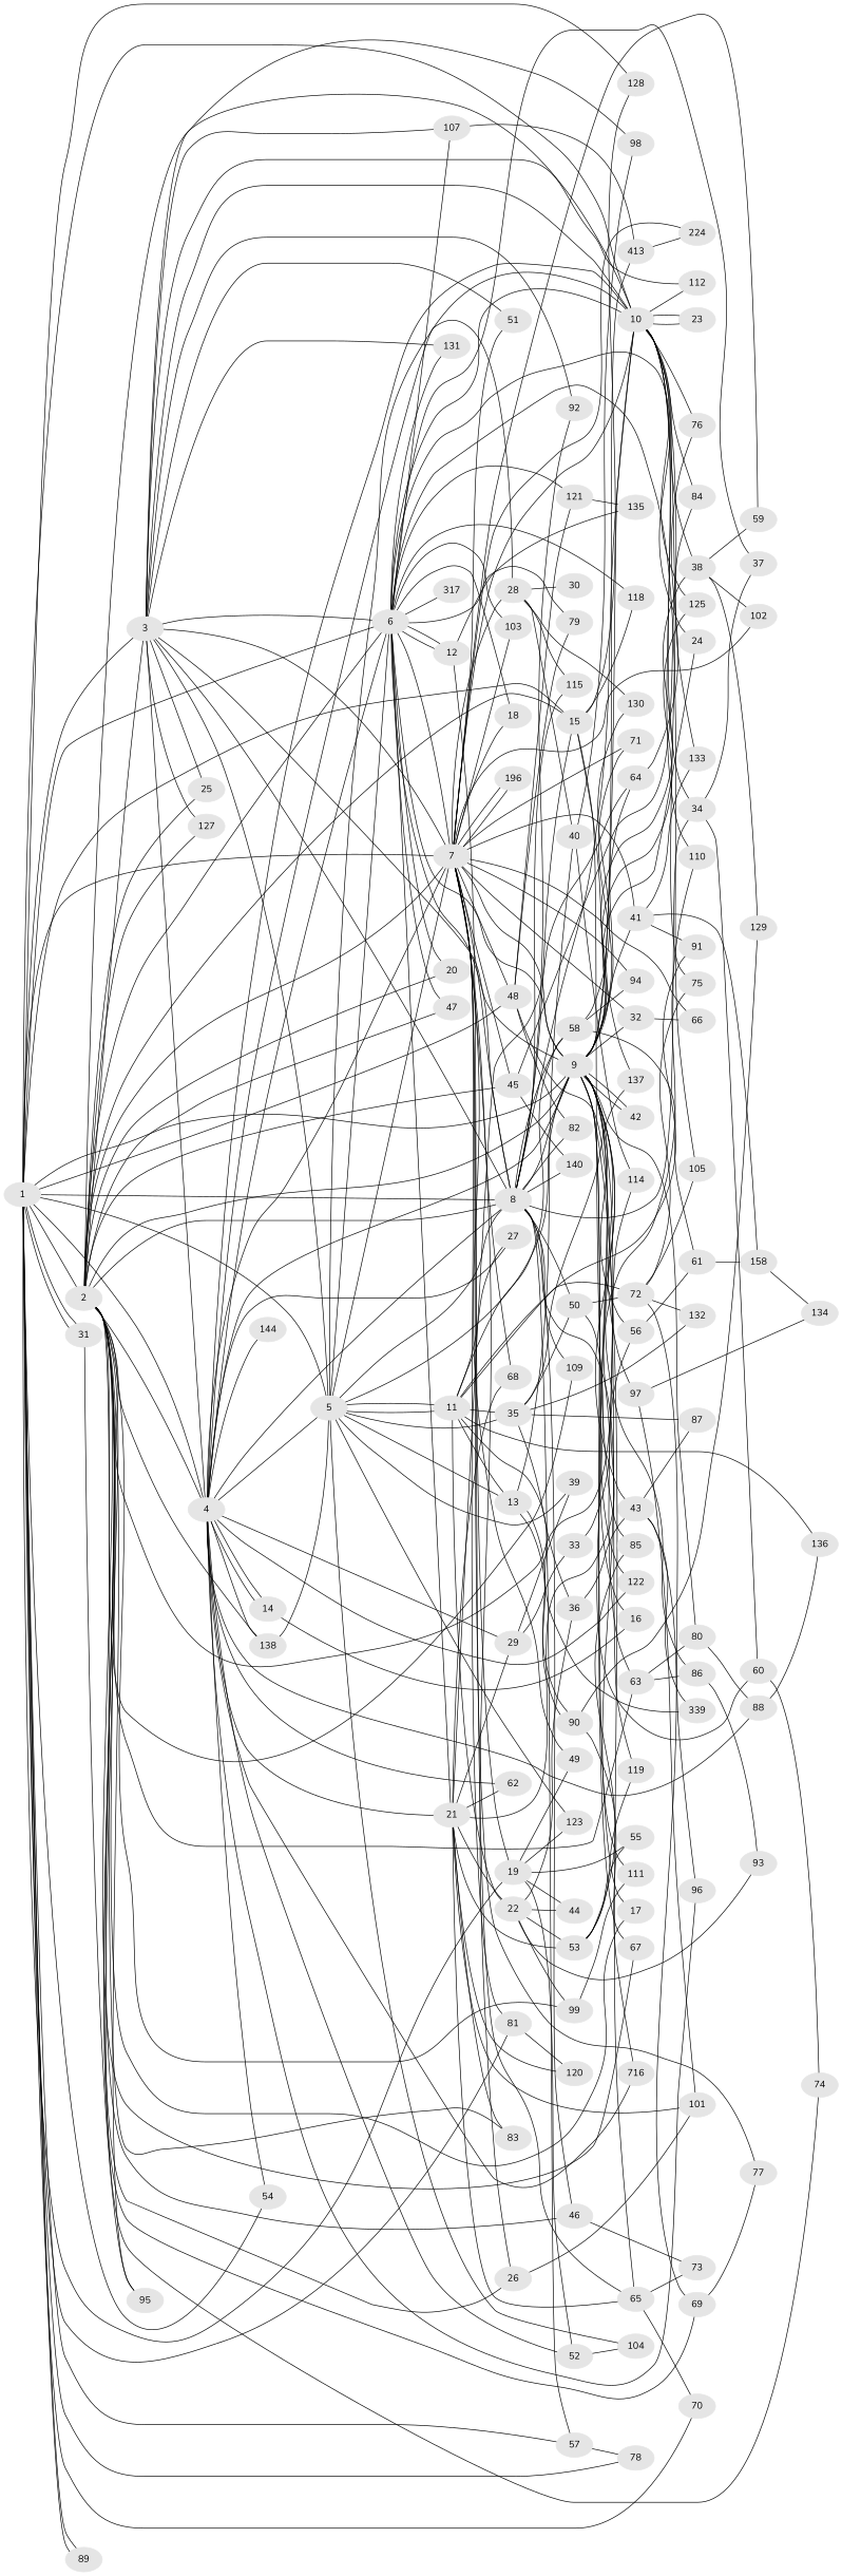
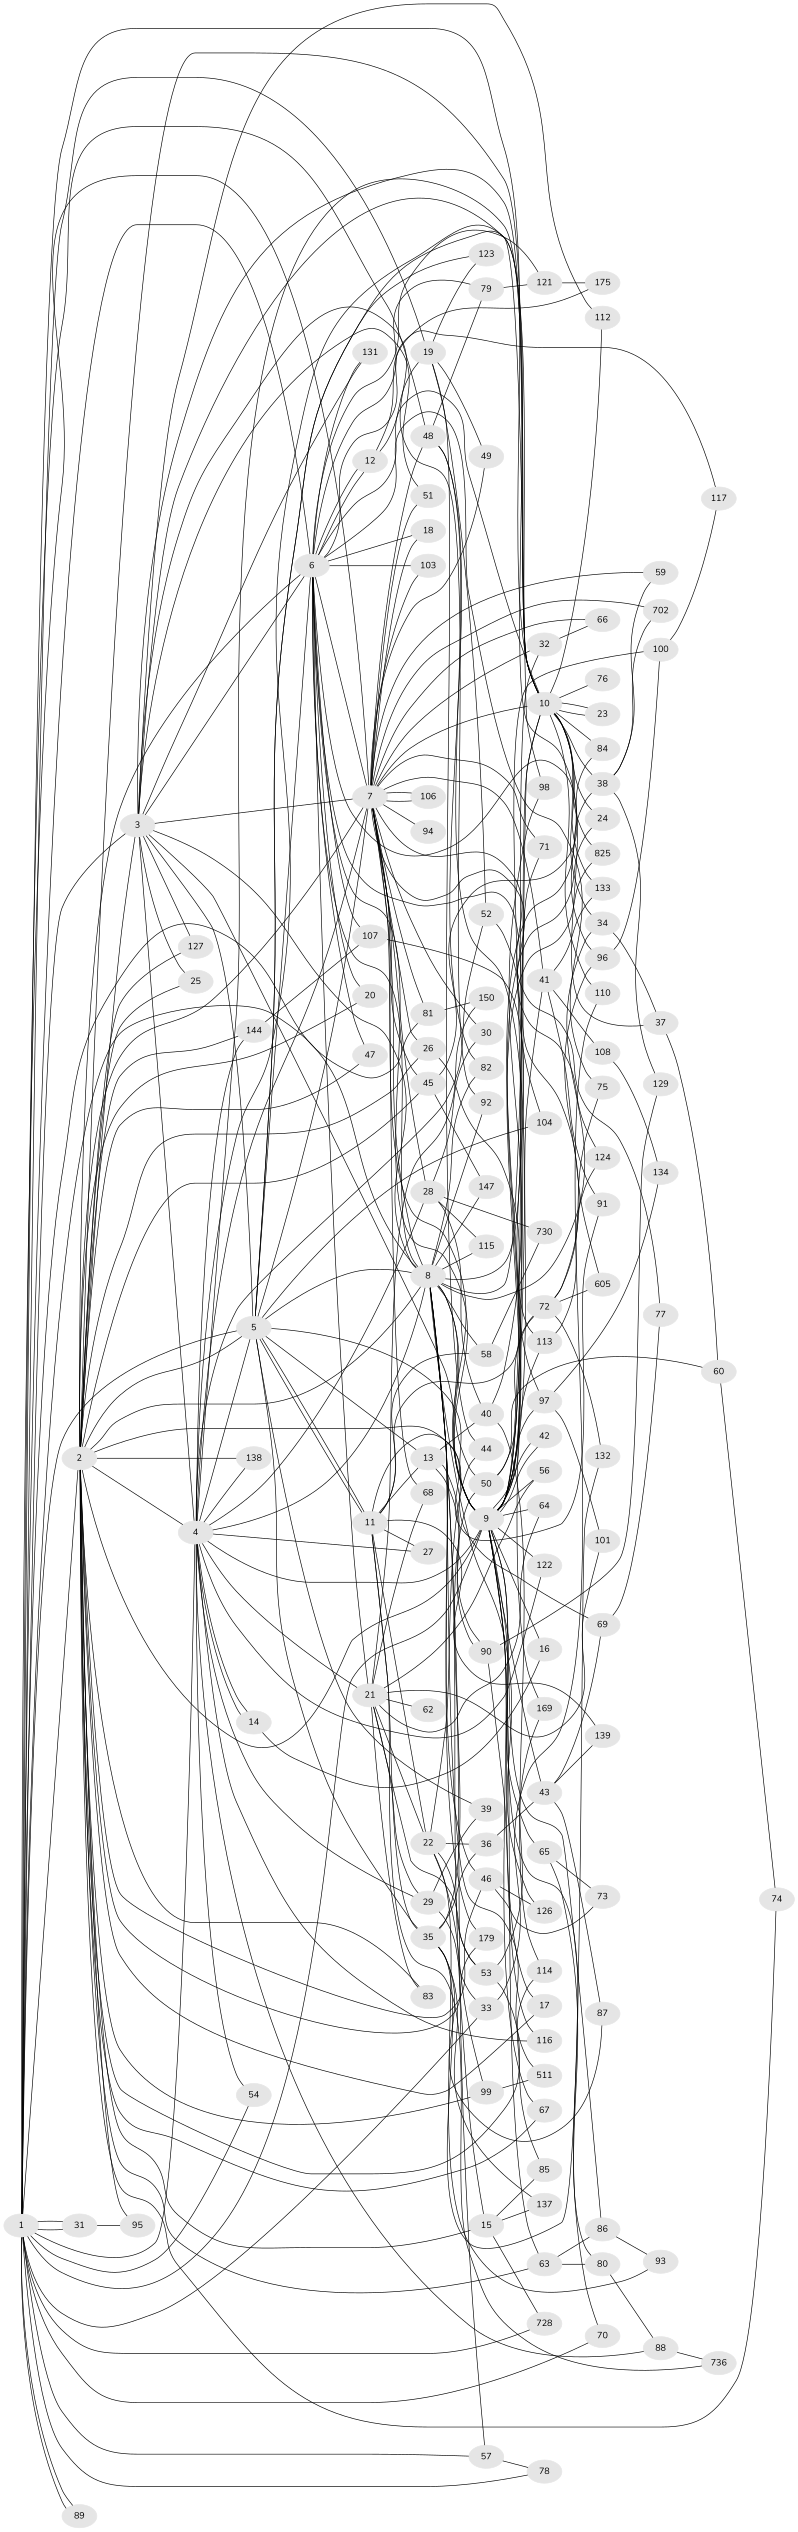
  graph {
    fontname=Nunito
    rankdir=LR
    node [color=gray90 fontname=Nunito style=filled]
    edge [fontname=Nunito]
    1
    2
    3
    4
    5
    6
    7
    8
    9
    10
    19
    31
    33
    48
    54
    57
    70
    78
    81
    89
-   128
+   128 [label=728]
    15
    17
    20
    25
    26
    45
    46
    47
    63
    67
    69
    74
    83
    95
    99
-   109
+   109 [label=179]
    114
    127
    138
    n41 [label=144]
    51
    92
    98
    107
    112
    131
    14
    21
    27
    28
    29
    52
    62
    88
    96
-   116 [label=716]
+   116
    122
    11
    13
    35
    39
    104
    123
    12
    18
    37
    75
    79
    103
-   105
-   117 [label=317]
-   118
+   105 [label=605]
+   117
    121
    30
    32
    41
    49
    59
    66
    68
    71
    77
    94
-   102
-   106 [label=196]
-   124 [label=224]
+   102 [label=702]
+   106
+   124
    34
    50
    58
    82
-   111
+   100
+   111 [label=511]
    115
-   140
+   126
+   140 [label=147]
    16
    24
    38
    42
    43
    56
    64
    65
    80
    86
    97
-   113 [label=413]
-   125
+   113
+   125 [label=825]
    23
    76
    84
    110
    133
    44
-   55
-   119
-   120
+   119 [label=169]
+   120 [label=150]
    85
    137
    73
    22
    53
    101
    40
-   130
-   136
+   130 [label=730]
+   136 [label=736]
    72
    91
-   139 [label=339]
+   139
    90
    36
    87
    132
-   135
+   135 [label=175]
    60
-   108 [label=158]
-   61
+   108
    129
    93
    134
    1 -- 2
    1 -- 3
    1 -- 4
    1 -- 5
    1 -- 6
    1 -- 7
    1 -- 8
    1 -- 9
    1 -- 10
    1 -- 19
    1 -- 31
    1 -- 31
-   1 -- 15
+   1 -- 33
    1 -- 48
    1 -- 54
    1 -- 57
    1 -- 70
    1 -- 78
    1 -- 81
    1 -- 89
    1 -- 89
    1 -- 128
    2 -- 3
    2 -- 4
-   138 -- 5
+   2 -- 5
    2 -- 6
    2 -- 7
    2 -- 8
    2 -- 9
    2 -- 10
    2 -- 15
    2 -- 17
    2 -- 20
    2 -- 25
    2 -- 26
    2 -- 45
    2 -- 46
    2 -- 47
    2 -- 63
    2 -- 67
    2 -- 69
    2 -- 74
    2 -- 83
    2 -- 95
    2 -- 99
    2 -- 109
    2 -- 114
    2 -- 127
    2 -- 138
+   2 -- n41
    3 -- 4
    3 -- 5
    3 -- 6
    3 -- 7
    3 -- 8
    3 -- 9
    3 -- 10
    3 -- 25
    3 -- 127
    3 -- 51
    3 -- 92
    3 -- 98
-   3 -- 107
+   n41 -- 107
    3 -- 112
    3 -- 131
    4 -- 5
-   4 -- 6
    4 -- 7
    4 -- 8
    4 -- 9
    4 -- 10
    4 -- 54
    4 -- 138
    4 -- n41
    4 -- 14
    4 -- 14
    4 -- 21
    4 -- 27
    4 -- 28
    4 -- 29
    4 -- 52
-   4 -- 62
    4 -- 88
    4 -- 96
    4 -- 116
    4 -- 122
    5 -- 6
    5 -- 7
    5 -- 8
    5 -- 9
    5 -- 10
    5 -- 11
    5 -- 11
    5 -- 13
    5 -- 35
    5 -- 39
    5 -- 104
    5 -- 123
    6 -- 7
    6 -- 8
    6 -- 9
    6 -- 10
    6 -- 20
    6 -- 47
    6 -- 107
    6 -- 131
    6 -- 21
    6 -- 12
    6 -- 12
    6 -- 18
    6 -- 37
    6 -- 75
    6 -- 79
    6 -- 103
    6 -- 105
    6 -- 117
-   6 -- 118
    6 -- 121
    7 -- 8
    7 -- 9
    7 -- 10
    7 -- 48
    7 -- 81
    7 -- 26
    7 -- 45
    7 -- 51
    7 -- 28
    7 -- 18
    7 -- 103
-   7 -- 65
+   7 -- 30
    7 -- 32
    7 -- 41
    7 -- 49
    7 -- 59
    7 -- 66
    7 -- 68
    7 -- 71
    7 -- 77
    7 -- 94
    7 -- 102
    7 -- 106
    7 -- 106
    7 -- 124
    8 -- 9
    8 -- 10
    8 -- 57
    8 -- 15
    8 -- 46
    8 -- 109
    8 -- 92
    8 -- 34
    8 -- 50
    8 -- 58
    8 -- 82
+   8 -- 100
    8 -- 111
    8 -- 115
+   8 -- 126
    8 -- 140
    9 -- 10
    9 -- 17
    9 -- 63
    9 -- 67
    9 -- 122
    9 -- 32
    9 -- 41
    9 -- 71
    9 -- 16
    9 -- 24
    9 -- 38
    9 -- 42
    9 -- 42
    9 -- 43
    9 -- 56
    9 -- 64
    9 -- 65
    9 -- 80
    9 -- 86
    9 -- 97
    9 -- 113
    9 -- 125
    10 -- 112
    10 -- 34
    10 -- 24
    10 -- 38
    10 -- 125
    10 -- 23
    10 -- 23
    10 -- 76
    10 -- 84
    10 -- 110
    10 -- 133
    19 -- 52
    19 -- 123
    19 -- 49
    19 -- 44
-   19 -- 55
    31 -- 95
    33 -- 110
    48 -- 79
-   48 -- 121
+   79 -- 121
    48 -- 82
    48 -- 119
    57 -- 78
    81 -- 120
    15 -- 128
-   15 -- 118
    15 -- 85
    15 -- 137
-   26 -- 101
+   26 -- 97
    45 -- 140
    45 -- 84
+   46 -- 126
    46 -- 73
    63 -- 80
    63 -- 86
    69 -- 77
    99 -- 111
    107 -- 113
    14 -- 16
    21 -- 83
    21 -- 29
    21 -- 62
    21 -- 68
    21 -- 56
    21 -- 64
-   21 -- 65
    21 -- 120
    21 -- 22
    21 -- 53
    21 -- 101
    28 -- 30
    28 -- 115
    28 -- 40
    28 -- 130
    29 -- 33
    29 -- 39
    52 -- 104
    88 -- 136
+   96 -- 100
    11 -- 27
    11 -- 13
    11 -- 35
    11 -- 58
    11 -- 22
    11 -- 136
    11 -- 72
    11 -- 91
    11 -- 139
    13 -- 40
    13 -- 90
    13 -- 90
    35 -- 50
    35 -- 137
    35 -- 36
    35 -- 87
    35 -- 132
    12 -- 19
    12 -- 135
-   34 -- 60
+   37 -- 60
    121 -- 135
    32 -- 66
    41 -- 133
    41 -- 91
    41 -- 108
    34 -- 37
    50 -- 72
    50 -- 60
-   58 -- 94
    58 -- 130
-   58 -- 61
+   100 -- 117
    38 -- 59
    38 -- 102
    38 -- 129
    43 -- 69
    43 -- 139
    43 -- 87
-   56 -- 61
-   64 -- 76
    65 -- 70
    65 -- 73
    80 -- 88
    86 -- 93
    97 -- 101
    97 -- 134
    113 -- 124
    22 -- 99
    22 -- 44
    22 -- 53
    22 -- 36
    22 -- 93
-   53 -- 55
    53 -- 119
    53 -- 85
    40 -- 114
    40 -- 98
    72 -- 96
    72 -- 75
    72 -- 105
    72 -- 132
    90 -- 116
    90 -- 129
    36 -- 43
    60 -- 74
    108 -- 134
-   61 -- 108
  }
